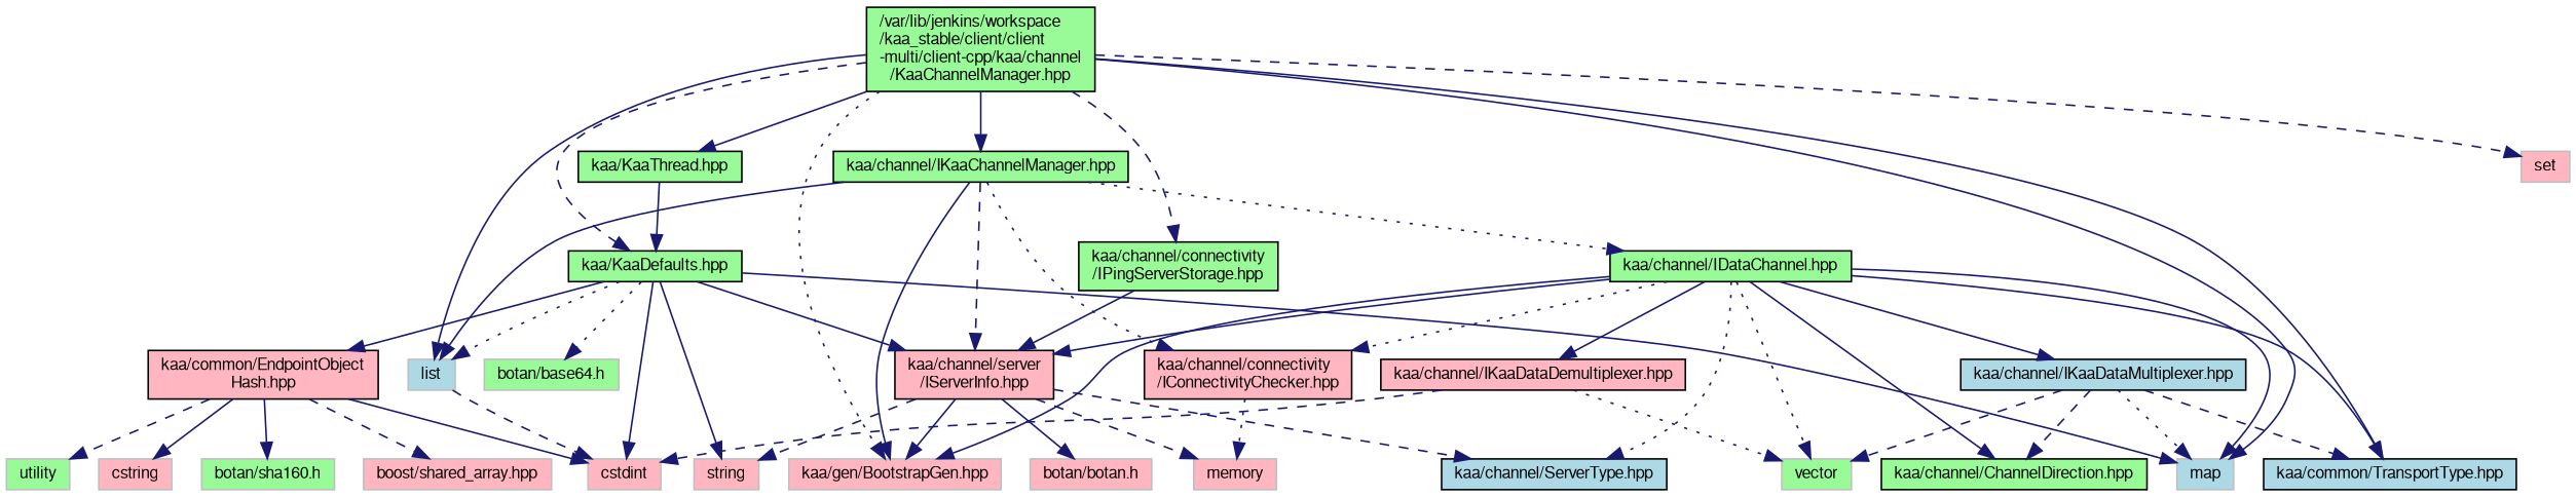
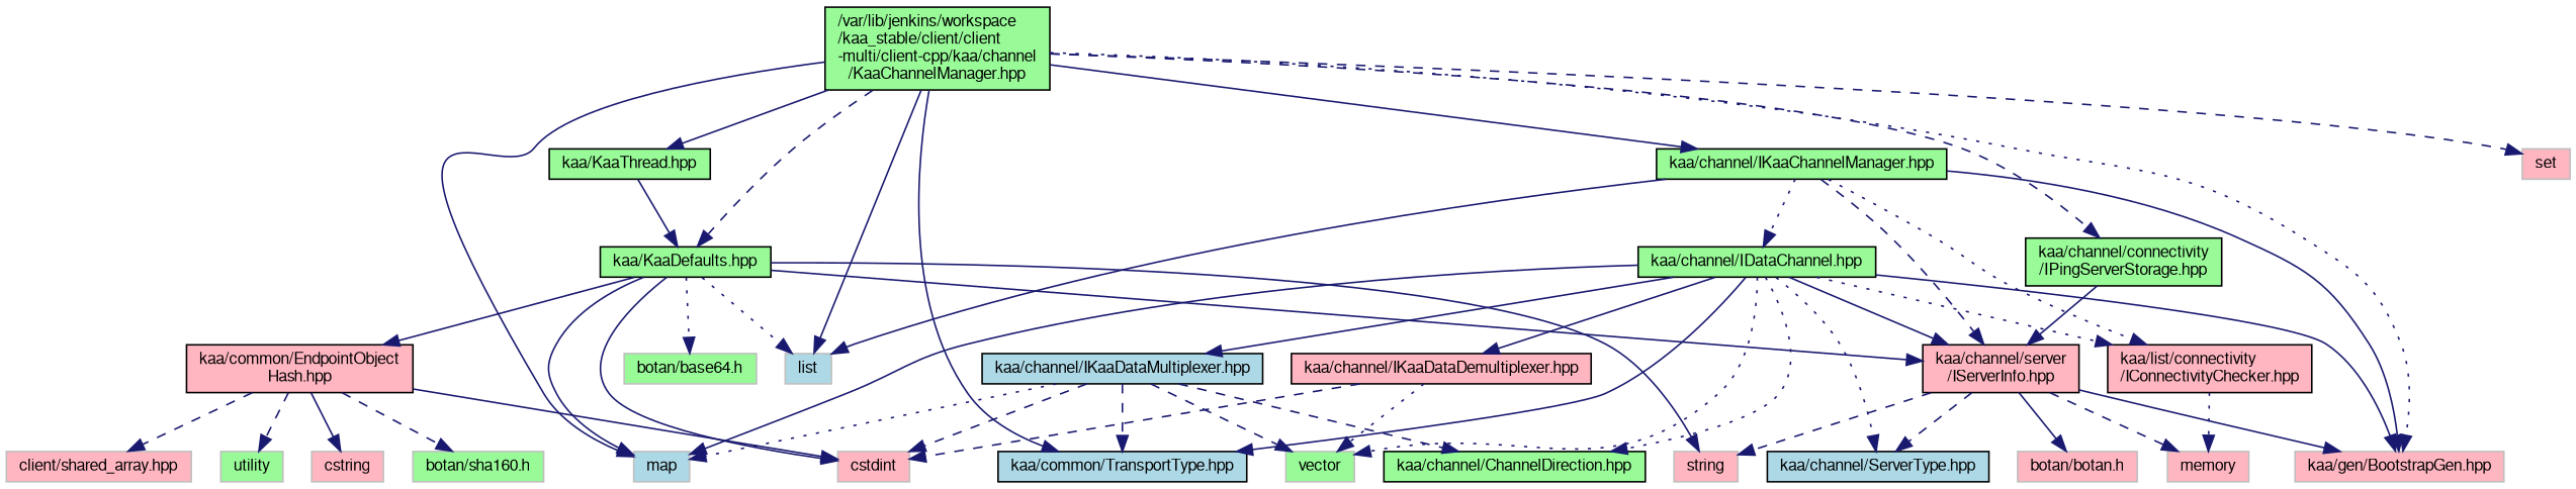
  digraph {
    node [color=black fillcolor=lightpink fontname=FreeSans fontsize=10 shape=record style=filled]
    edge [color=midnightblue fontname=FreeSans fontsize=10 labelfontname=FreeSans labelfontsize=10 style=solid]
    n1 [fillcolor=palegreen fontcolor=black height=0.2 label="/var/lib/jenkins/workspace\l/kaa_stable/client/client\l-multi/client-cpp/kaa/channel\l/KaaChannelManager.hpp" width=0.4]
    n2 [color=grey75 fillcolor=lightblue height=0.2 label=map width=0.4]
    n3 [color=grey75 height=0.2 label=set width=0.4]
    n4 [color=grey75 fillcolor=lightblue height=0.2 label=list width=0.4]
    n5 [fillcolor=palegreen height=0.2 label="kaa/KaaThread.hpp" width=0.4]
    n6 [fillcolor=palegreen height=0.2 label="kaa/KaaDefaults.hpp" width=0.4]
    n7 [color=grey75 height=0.2 label="kaa/gen/BootstrapGen.hpp" width=0.4]
    n8 [fillcolor=lightblue height=0.2 label="kaa/common/TransportType.hpp" width=0.4]
    n9 [fillcolor=palegreen height=0.2 label="kaa/channel/IKaaChannelManager.hpp" width=0.4]
    n10 [fillcolor=palegreen height=0.2 label="kaa/channel/connectivity\l/IPingServerStorage.hpp" width=0.4]
    n11 [color=grey75 height=0.2 label=string width=0.4]
    n12 [color=grey75 fillcolor=palegreen height=0.2 label="botan/base64.h" width=0.4]
    n13 [color=grey75 height=0.2 label=cstdint width=0.4]
    n14 [height=0.2 label="kaa/channel/server\l/IServerInfo.hpp" width=0.4]
    n15 [height=0.2 label="kaa/common/EndpointObject\lHash.hpp" width=0.4]
    n16 [fillcolor=palegreen height=0.2 label="kaa/channel/IDataChannel.hpp" width=0.4]
-   n17 [height=0.2 label="kaa/channel/connectivity\l/IConnectivityChecker.hpp" width=0.4]
+   n17 [height=0.2 label="kaa/list/connectivity\l/IConnectivityChecker.hpp" width=0.4]
    n18 [color=grey75 height=0.2 label=memory width=0.4]
    n19 [color=grey75 height=0.2 label="botan/botan.h" width=0.4]
    n20 [fillcolor=lightblue height=0.2 label="kaa/channel/ServerType.hpp" width=0.4]
    n21 [color=grey75 fillcolor=palegreen height=0.2 label=utility width=0.4]
    n22 [color=grey75 height=0.2 label=cstring width=0.4]
    n23 [color=grey75 fillcolor=palegreen height=0.2 label="botan/sha160.h" width=0.4]
-   n24 [color=grey75 height=0.2 label="boost/shared_array.hpp" width=0.4]
+   n24 [color=grey75 height=0.2 label="client/shared_array.hpp" width=0.4]
    n25 [color=grey75 fillcolor=palegreen height=0.2 label=vector width=0.4]
    n26 [fillcolor=palegreen height=0.2 label="kaa/channel/ChannelDirection.hpp" width=0.4]
    n27 [fillcolor=lightblue height=0.2 label="kaa/channel/IKaaDataMultiplexer.hpp" width=0.4]
    n28 [height=0.2 label="kaa/channel/IKaaDataDemultiplexer.hpp" width=0.4]
    n1 -> n2
    n1 -> n3 [style=dashed]
    n1 -> n4
    n1 -> n5
    n1 -> n6 [style=dashed]
    n1 -> n7 [style=dotted]
    n1 -> n8
    n1 -> n9
    n1 -> n10 [style=dashed]
    n5 -> n6
    n6 -> n2
    n6 -> n4 [style=dotted]
    n6 -> n11
    n6 -> n12 [style=dotted]
    n6 -> n13
    n6 -> n14
    n6 -> n15
    n9 -> n4
    n9 -> n7
    n9 -> n14 [style=dashed]
    n9 -> n16 [style=dotted]
    n9 -> n17 [style=dotted]
    n10 -> n14
    n14 -> n7
    n14 -> n11 [style=dashed]
    n14 -> n18 [style=dashed]
    n14 -> n19
    n14 -> n20 [style=dashed]
    n15 -> n13
    n15 -> n21 [style=dashed]
    n15 -> n22
-   n15 -> n23
+   n15 -> n23 [style=dashed]
    n15 -> n24 [style=dashed]
    n16 -> n2
    n16 -> n7
    n16 -> n8
    n16 -> n14
    n16 -> n17 [style=dotted]
    n16 -> n20 [style=dotted]
    n16 -> n25 [style=dotted]
-   n16 -> n26
+   n16 -> n26 [style=dotted]
    n16 -> n27
    n16 -> n28
    n17 -> n18 [style=dotted]
    n27 -> n2 [style=dotted]
    n27 -> n8 [style=dashed]
-   n4 -> n13 [style=dashed]
+   n27 -> n13 [style=dashed]
    n27 -> n25 [style=dashed]
    n27 -> n26 [style=dashed]
    n28 -> n13 [style=dashed]
    n28 -> n25 [style=dotted]
  }
